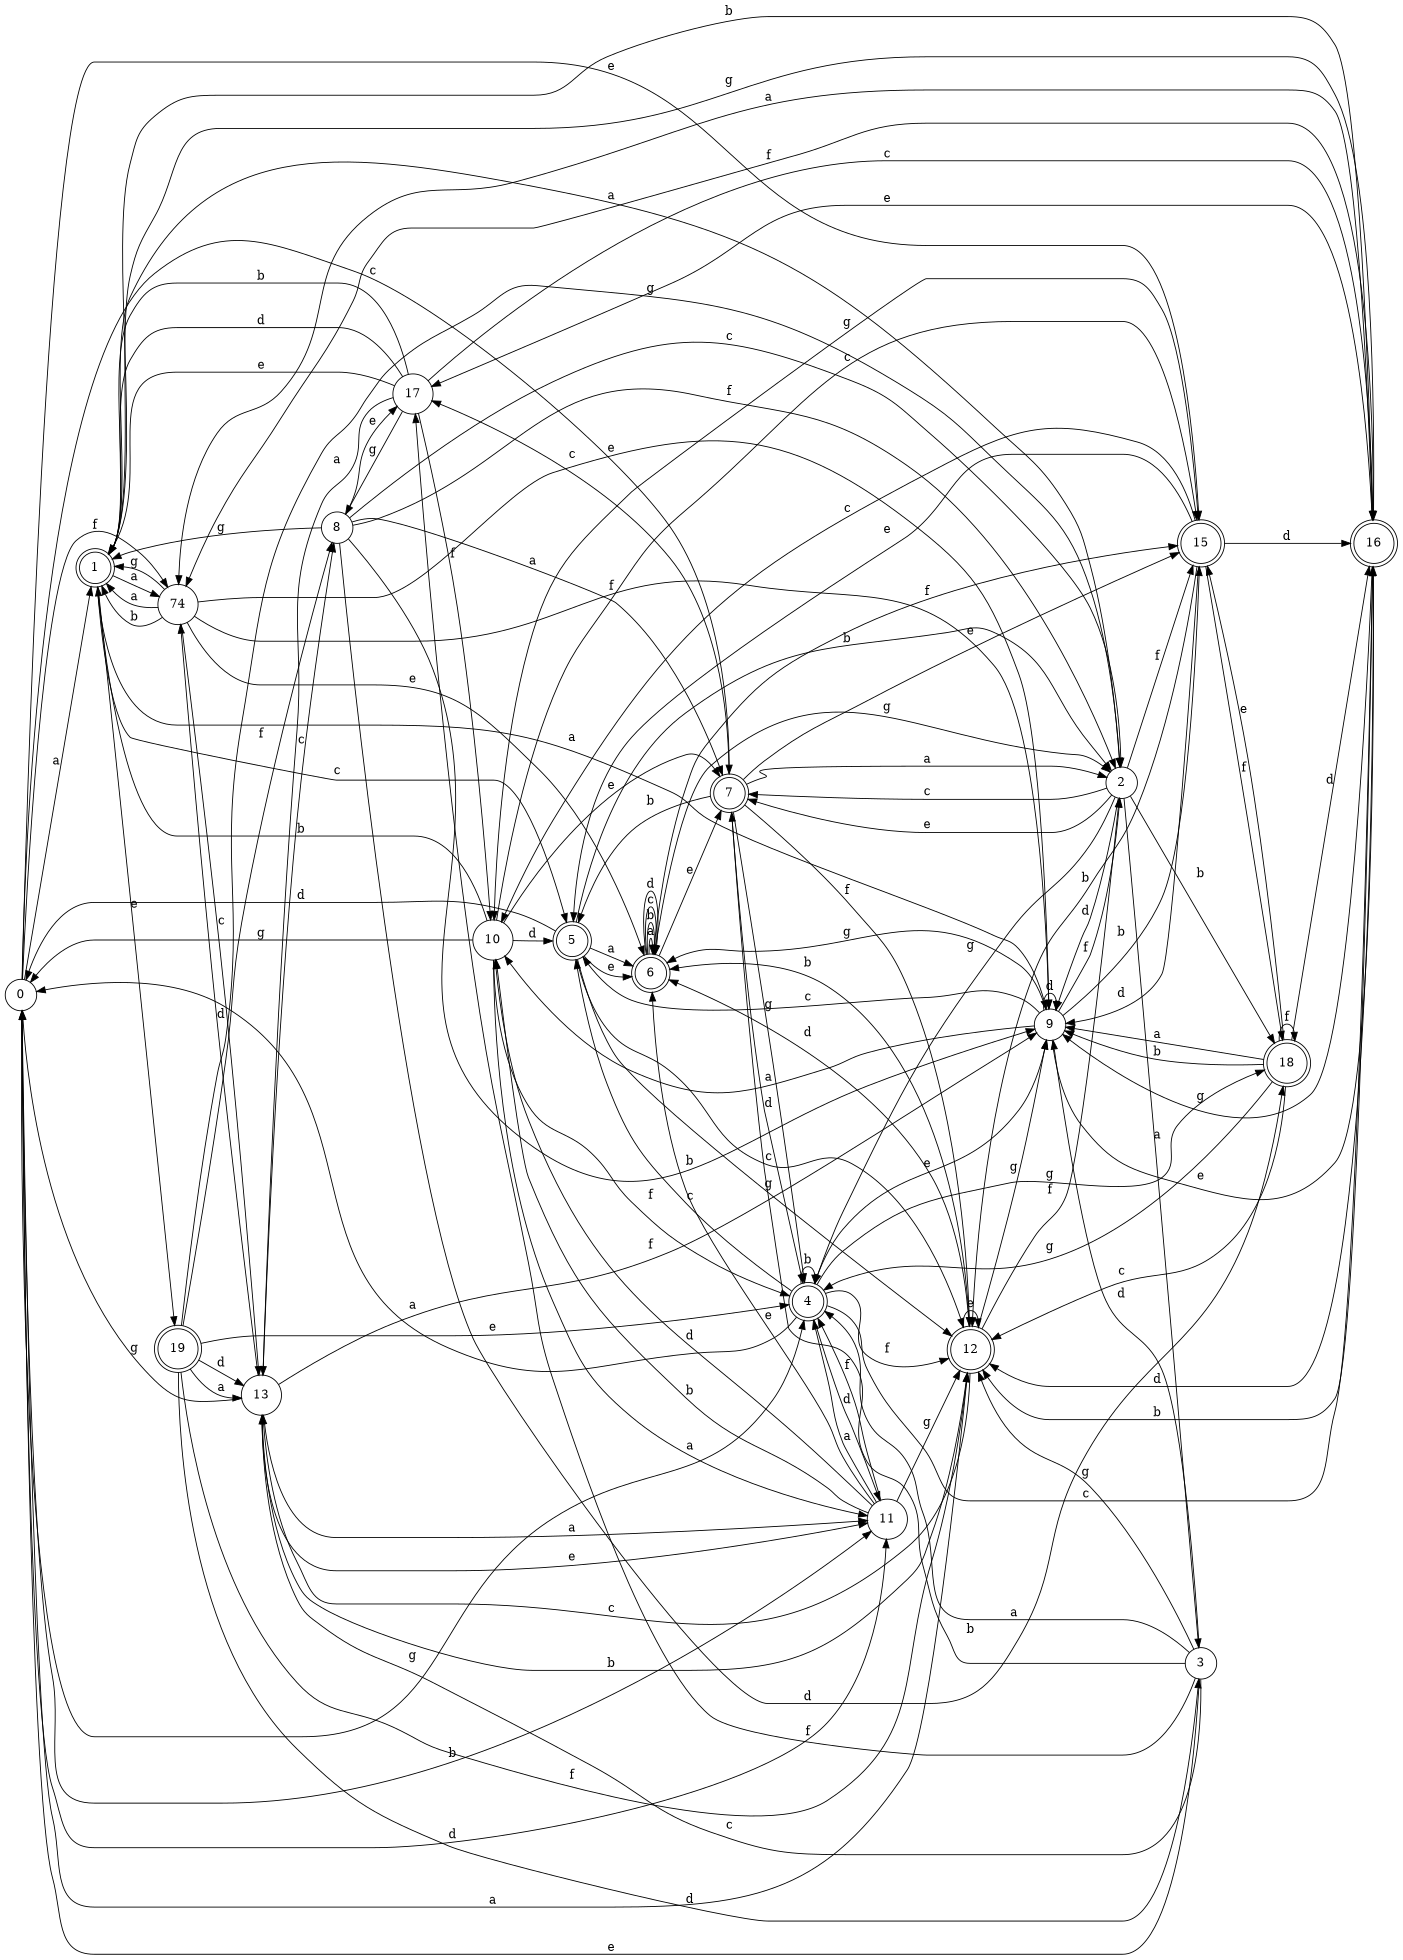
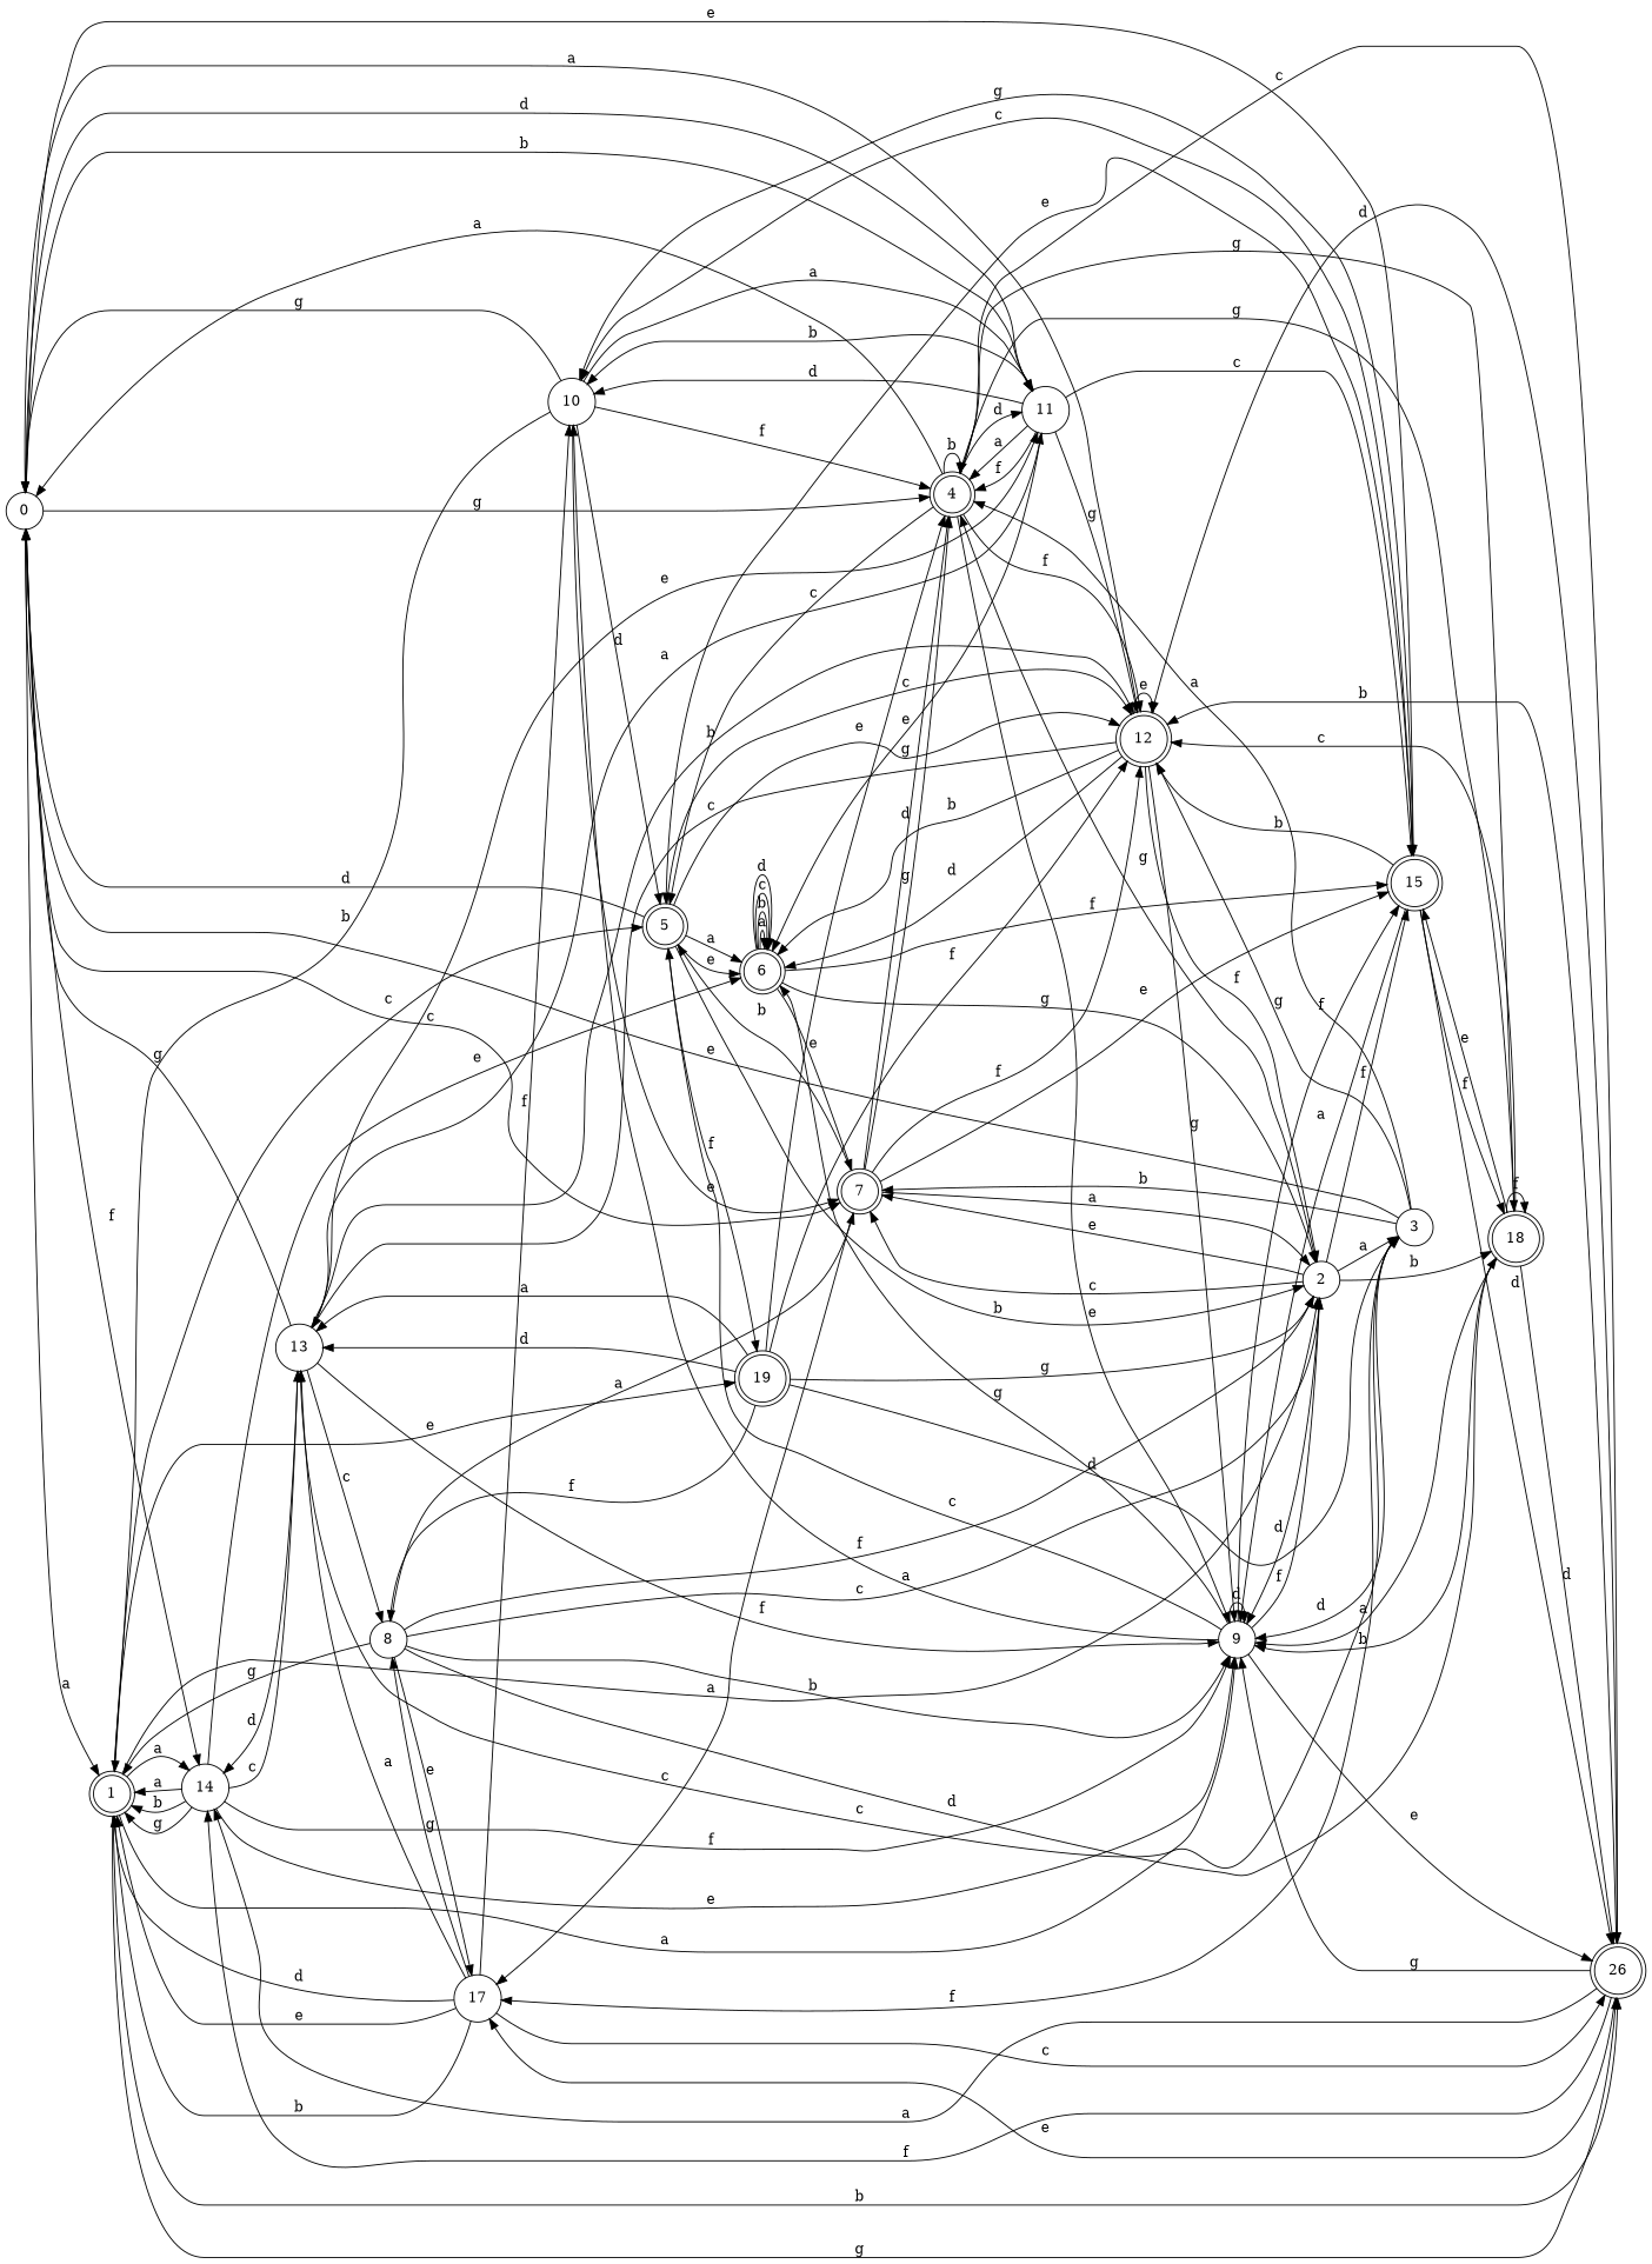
  digraph {
    rankdir=LR
    node [color=black fillcolor=white shape=circle style="rounded,filled"]
    n1 [label=0]
    n2 [label=1 shape=doublecircle style=filled]
    n3 [label=4 shape=doublecircle]
    n4 [label=7 shape=doublecircle]
    n5 [label=11 style=filled]
-   n6 [label=74 style=filled]
+   n6 [label=14 style=filled]
    n7 [label=15 shape=doublecircle]
    n8 [label=2 style=filled]
    n9 [label=5 shape=doublecircle]
    n10 [label=9 style=filled]
-   n11 [label=16 shape=doublecircle]
+   n11 [label=26 shape=doublecircle]
    n12 [label=19 shape=doublecircle]
    n13 [label=18 shape=doublecircle]
    n14 [label=12 shape=doublecircle]
    n15 [label=17 style=filled]
    n16 [label=6 shape=doublecircle]
    n17 [label=10 style=filled]
    n18 [label=13 style=filled]
    n19 [label=3 style=filled]
    n20 [label=8 style=filled]
    n1 -> n2 [label=a]
    n1 -> n3 [label=g]
    n1 -> n4 [label=c]
    n1 -> n5 [label=b]
    n1 -> n5 [label=d]
    n1 -> n6 [label=f]
    n1 -> n7 [label=e]
    n2 -> n6 [label=a]
    n2 -> n8 [label=a]
    n2 -> n9 [label=c]
    n2 -> n10 [label=a]
    n2 -> n11 [label=b]
    n2 -> n11 [label=g]
    n2 -> n12 [label=e]
    n3 -> n1 [label=a]
    n3 -> n3 [label=b]
    n3 -> n5 [label=d]
    n3 -> n9 [label=c]
    n3 -> n10 [label=e]
    n3 -> n11 [label=c]
    n3 -> n13 [label=g]
    n3 -> n14 [label=f]
    n4 -> n3 [label=d]
    n4 -> n3 [label=g]
    n4 -> n7 [label=e]
    n4 -> n8 [label=a]
    n4 -> n9 [label=b]
    n4 -> n14 [label=f]
    n4 -> n15 [label=c]
    n5 -> n3 [label=a]
    n5 -> n3 [label=f]
    n5 -> n14 [label=g]
    n5 -> n16 [label=e]
    n5 -> n17 [label=b]
    n5 -> n17 [label=d]
    n6 -> n2 [label=a]
    n6 -> n2 [label=b]
    n6 -> n2 [label=g]
    n6 -> n10 [label=e]
    n6 -> n10 [label=f]
    n6 -> n16 [label=e]
    n6 -> n18 [label=c]
    n7 -> n9 [label=e]
-   n7 -> n10 [label=d]
+   n7 -> n10 [label=a]
    n7 -> n11 [label=d]
    n7 -> n13 [label=f]
    n7 -> n14 [label=b]
    n7 -> n17 [label=c]
    n7 -> n17 [label=g]
    n8 -> n3 [label=g]
    n8 -> n4 [label=c]
    n8 -> n4 [label=e]
    n8 -> n7 [label=f]
    n8 -> n10 [label=d]
    n8 -> n13 [label=b]
    n8 -> n19 [label=a]
    n9 -> n1 [label=d]
    n9 -> n8 [label=b]
+   n9 -> n12 [label=f]
    n9 -> n14 [label=c]
    n9 -> n14 [label=g]
    n9 -> n16 [label=a]
    n9 -> n16 [label=e]
-   n10 -> n7 [label=b]
+   n10 -> n7 [label=f]
    n10 -> n8 [label=f]
    n10 -> n9 [label=c]
    n10 -> n10 [label=d]
    n10 -> n11 [label=e]
    n10 -> n16 [label=g]
    n10 -> n17 [label=a]
    n11 -> n6 [label=a]
    n11 -> n6 [label=f]
    n11 -> n10 [label=g]
    n11 -> n14 [label=b]
    n11 -> n14 [label=d]
    n11 -> n15 [label=e]
    n12 -> n3 [label=e]
    n12 -> n8 [label=g]
    n12 -> n14 [label=f]
    n12 -> n18 [label=a]
    n12 -> n18 [label=d]
    n12 -> n19 [label=d]
    n12 -> n20 [label=f]
    n13 -> n3 [label=g]
    n13 -> n7 [label=e]
    n13 -> n10 [label=a]
    n13 -> n10 [label=b]
    n13 -> n11 [label=d]
    n13 -> n13 [label=f]
    n13 -> n14 [label=c]
    n14 -> n1 [label=a]
    n14 -> n8 [label=f]
    n14 -> n10 [label=g]
    n14 -> n14 [label=e]
    n14 -> n16 [label=b]
    n14 -> n16 [label=d]
    n14 -> n18 [label=c]
    n15 -> n2 [label=b]
    n15 -> n2 [label=d]
    n15 -> n2 [label=e]
    n15 -> n11 [label=c]
    n15 -> n17 [label=f]
    n15 -> n18 [label=a]
    n15 -> n20 [label=g]
    n16 -> n4 [label=e]
    n16 -> n7 [label=f]
    n16 -> n8 [label=g]
    n16 -> n16 [label=a]
    n16 -> n16 [label=b]
    n16 -> n16 [label=c]
    n16 -> n16 [label=d]
    n17 -> n1 [label=g]
    n17 -> n2 [label=b]
    n17 -> n3 [label=f]
    n17 -> n4 [label=e]
    n17 -> n5 [label=a]
-   n17 -> n7 [label=c]
+   n5 -> n7 [label=c]
    n17 -> n9 [label=d]
    n18 -> n1 [label=g]
    n18 -> n5 [label=a]
    n18 -> n5 [label=e]
    n18 -> n6 [label=d]
    n18 -> n10 [label=f]
    n18 -> n14 [label=b]
    n18 -> n20 [label=c]
    n19 -> n1 [label=e]
    n19 -> n3 [label=a]
    n19 -> n4 [label=b]
    n19 -> n10 [label=d]
    n19 -> n14 [label=g]
    n19 -> n15 [label=f]
    n19 -> n18 [label=c]
    n20 -> n2 [label=g]
    n20 -> n4 [label=a]
    n20 -> n8 [label=c]
    n20 -> n8 [label=f]
    n20 -> n10 [label=b]
    n20 -> n13 [label=d]
    n20 -> n15 [label=e]
  }
